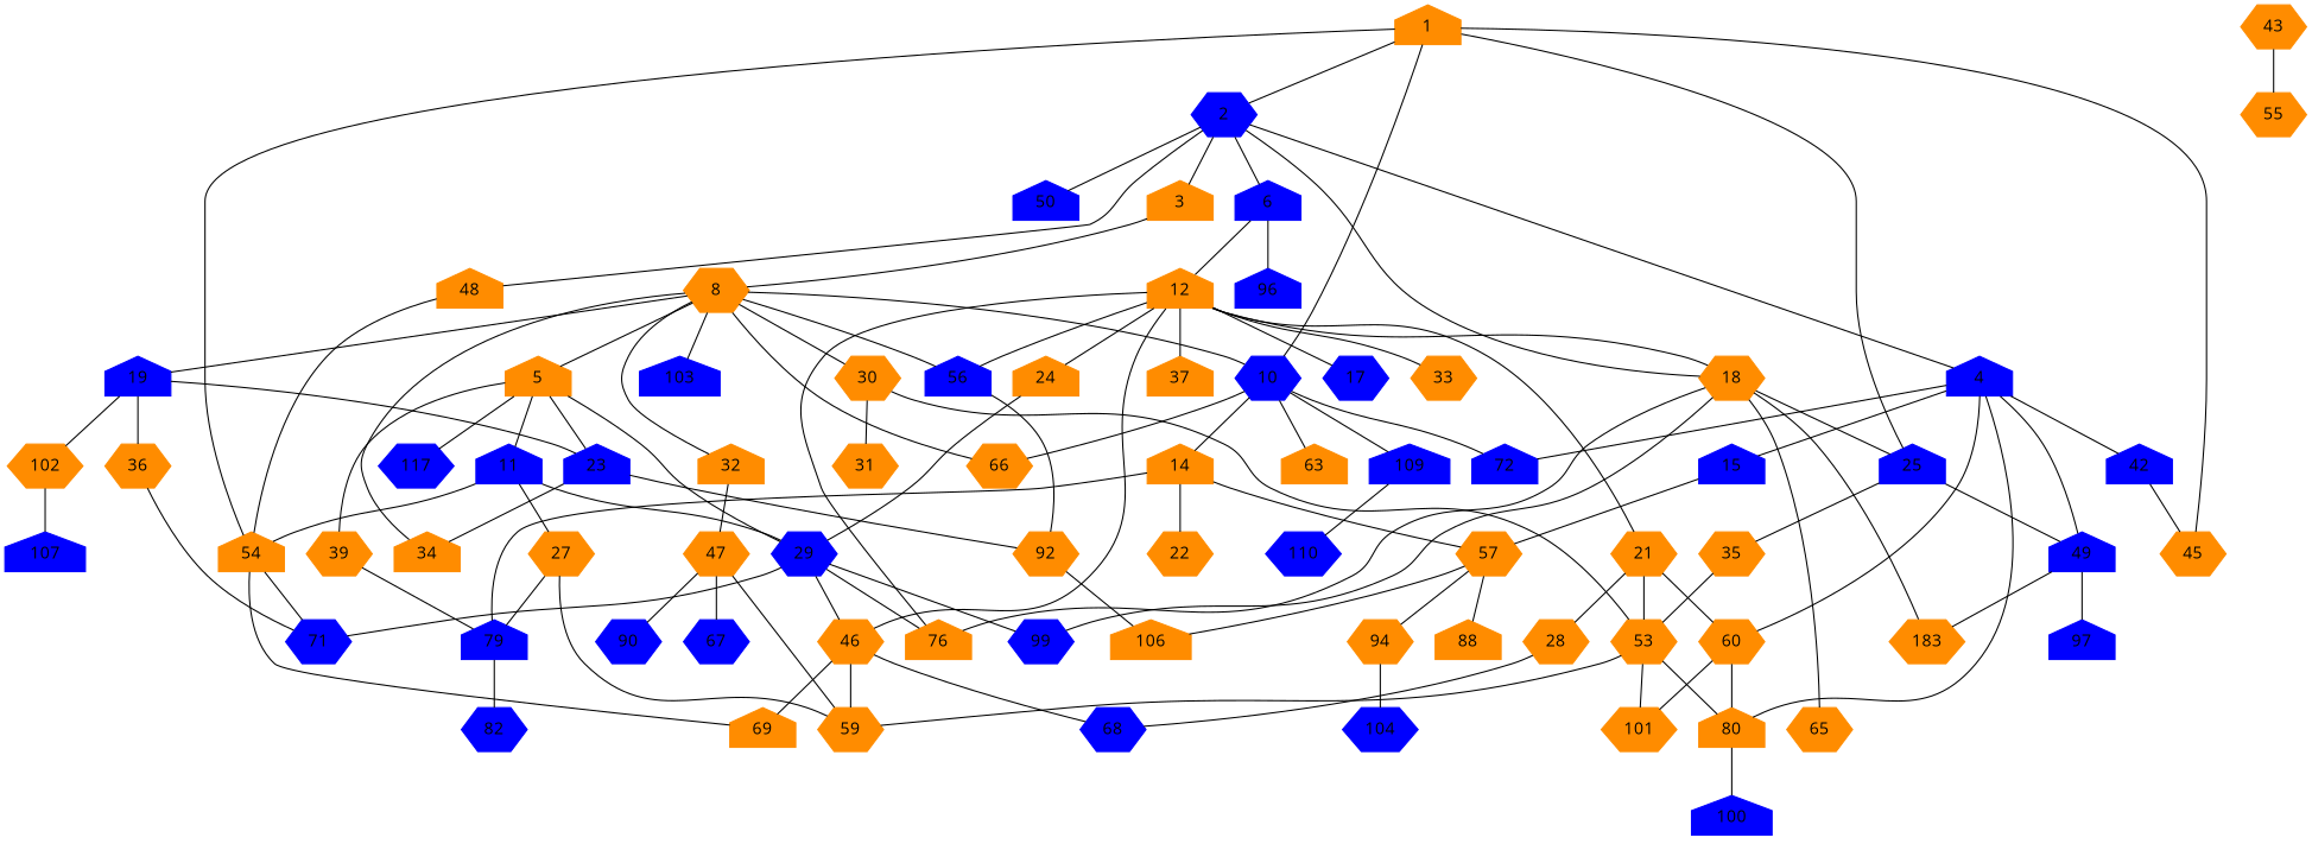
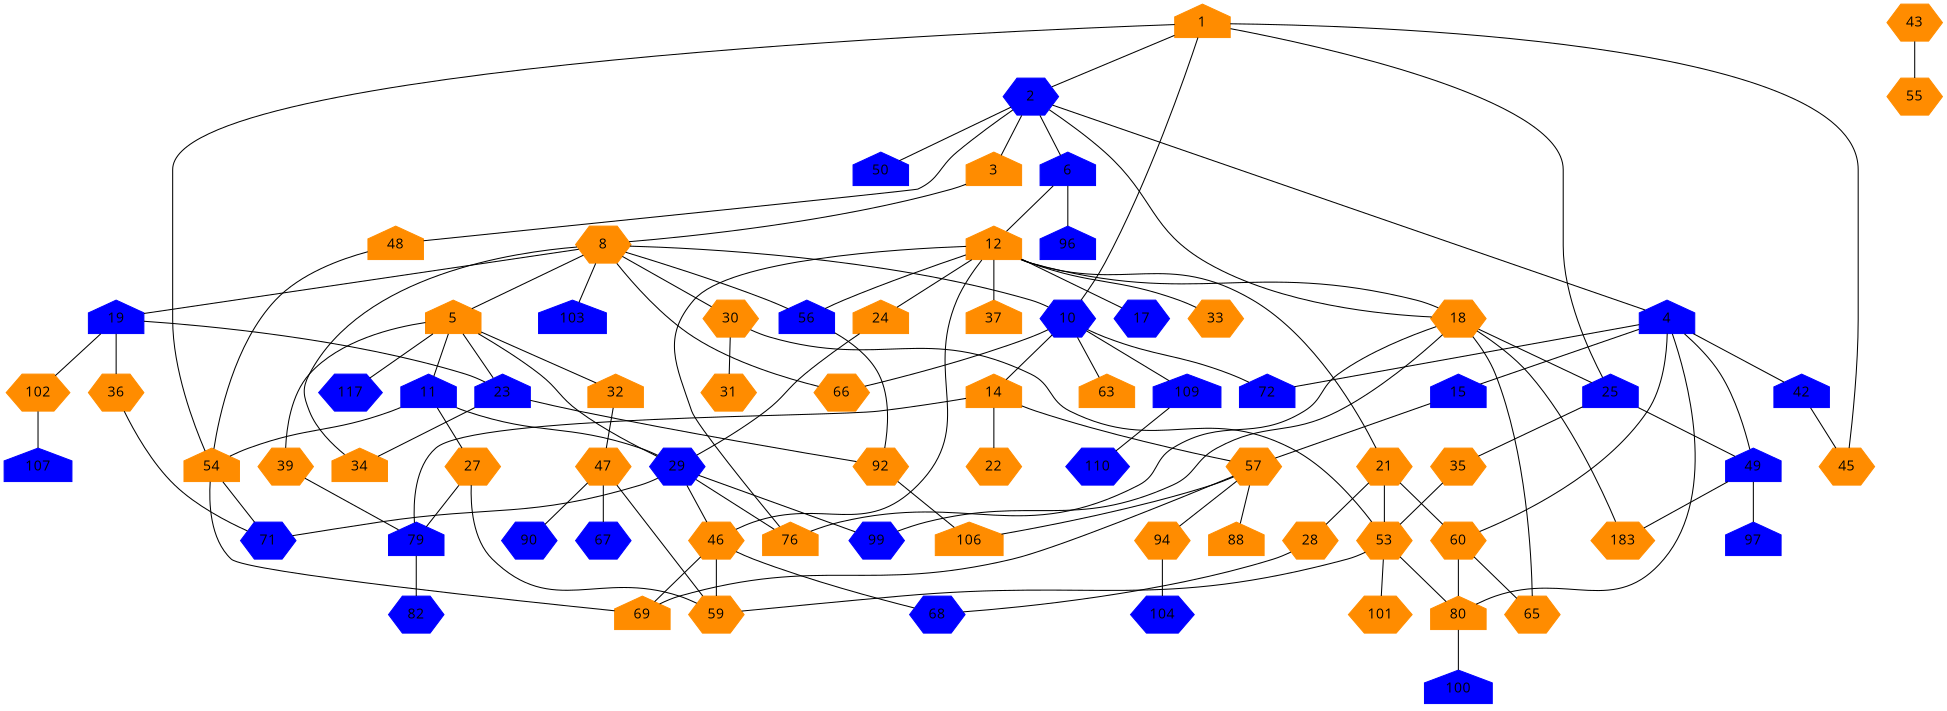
  graph {
    fontname="Open Sans"
    node [color=darkorange fontname="Open Sans" shape=hexagon style=filled]
    edge [fontname="Open Sans"]
    1 [shape=house super="+41"]
    2 [color=blue super="+13"]
    10 [color=blue super="+116"]
    25 [color=blue shape=house]
    45 [super="+62"]
    54 [shape=house super="+64"]
    3 [shape=house super="+70"]
    4 [color=blue shape=house super="+20"]
    6 [color=blue shape=house super="+7"]
    18 [super="+89"]
    48 [shape=house]
    50 [color=blue shape=house super="+52"]
    5 [shape=house super="+9"]
    11 [color=blue shape=house]
    23 [color=blue shape=house super="+83"]
    29 [color=blue super="+38"]
    32 [shape=house]
    39
    117 [color=blue]
    72 [color=blue shape=house]
    66
    14 [shape=house super="+78"]
    63 [shape=house]
    109 [color=blue shape=house]
    49 [color=blue shape=house super="+73"]
    35
    71 [color=blue super="+105"]
    69 [shape=house super="+115"]
    8 [super="+26"]
    15 [color=blue shape=house]
    42 [color=blue shape=house]
    60 [super="+86"]
    80 [shape=house super="+108"]
    12 [shape=house super="+16"]
    96 [color=blue shape=house]
    65
    76 [shape=house super="+85"]
    99 [color=blue]
    n39 [label=183]
    19 [color=blue shape=house super="+51"]
    30
    34 [shape=house super="+91"]
    56 [color=blue shape=house super="+112"]
    103 [color=blue shape=house]
    57 [super="+74"]
    97 [color=blue shape=house]
    100 [color=blue shape=house]
    27 [super="+40"]
    92 [super="+114"]
    46 [super="+87"]
    47 [super="+81"]
    79 [color=blue shape=house super="+95"]
    17 [color=blue]
    21 [super="+61"]
    24 [shape=house super="+77"]
    33 [super="+44"]
    37 [shape=house]
    36
    102
    53 [super="+58"]
    31
    22
    110 [color=blue]
    59 [super="+75"]
    28 [super="+84"]
    68 [color=blue]
    88 [shape=house]
    94
    106 [shape=house]
    82 [color=blue]
    107 [color=blue shape=house]
    101
    67 [color=blue]
    90 [color=blue]
    43 [super="+93"]
    55
    104 [color=blue]
    1 -- 2
    1 -- 10
    1 -- 25
    1 -- 45
    1 -- 54
    2 -- 3
    2 -- 4
    2 -- 6
    2 -- 18
    2 -- 48
    2 -- 50 [weight=2]
    10 -- 72
    10 -- 66
    10 -- 14 [weight=2]
    10 -- 63
    10 -- 109
    25 -- 49
    25 -- 35
    54 -- 71
    54 -- 69
    3 -- 8
    4 -- 72
    4 -- 49
    4 -- 15
    4 -- 42
    4 -- 60
    4 -- 80
    6 -- 12
    6 -- 96
    18 -- 25
    18 -- 65
    18 -- 76
    18 -- 99
    18 -- n39
    48 -- 54
    5 -- 11
    5 -- 23
    5 -- 29
-   8 -- 32
+   5 -- 32
    5 -- 39
    5 -- 117
    11 -- 54
    11 -- 29
    11 -- 27
    23 -- 34
    23 -- 92
    29 -- 71
    29 -- 76 [weight=2]
    29 -- 99
    29 -- 46
    32 -- 47
    39 -- 79
    14 -- 57
    14 -- 79
    14 -- 22
    109 -- 110
    49 -- n39
    49 -- 97
    35 -- 53
    8 -- 10
    8 -- 5
    8 -- 66
    8 -- 19
    8 -- 30
    8 -- 34
    8 -- 56
    8 -- 103
    15 -- 57
    42 -- 45
    60 -- 80
-   60 -- 101
+   60 -- 65
    80 -- 100
    12 -- 18
    12 -- 76
    12 -- 56
    12 -- 46
    12 -- 17
    12 -- 21
    12 -- 24
    12 -- 33
    12 -- 37 [weight=2]
    19 -- 23
    19 -- 36
    19 -- 102
    30 -- 53
    30 -- 31
    56 -- 92
+   57 -- 69
    57 -- 88
    57 -- 94
    57 -- 106
    27 -- 79
    27 -- 59
    92 -- 106
    46 -- 69
    46 -- 59
    46 -- 68
    47 -- 59
    47 -- 67
    47 -- 90
    79 -- 82
    21 -- 60
    21 -- 53
    21 -- 28
    24 -- 29
    36 -- 71
    102 -- 107
    53 -- 80
    53 -- 59
    53 -- 101
    28 -- 68
    94 -- 104
    43 -- 55
  }
